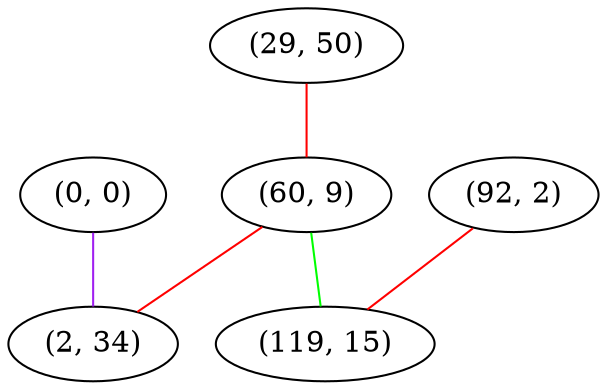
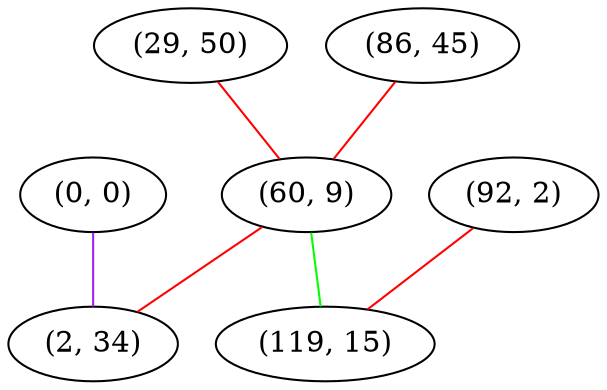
  graph {
    edge [color=red weight=1]
    "(0, 0)"
    "(2, 34)"
    "(29, 50)"
    "(60, 9)"
+   "(86, 45)"
    "(119, 15)"
    "(92, 2)"
    "(0, 0)" -- "(2, 34)" [color=purple weight=4]
    "(29, 50)" -- "(60, 9)"
    "(60, 9)" -- "(2, 34)"
    "(60, 9)" -- "(119, 15)" [color=green weight=2]
+   "(86, 45)" -- "(60, 9)"
    "(92, 2)" -- "(119, 15)"
  }
